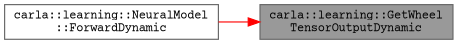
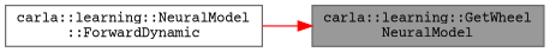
  digraph {
    rankdir=RL
    fontname="Courier Prime"
    node [fontname="Courier Prime" fontsize=10 shape=box style=filled]
-   n1 [color=gray40 fillcolor=grey60 fontcolor=black height=0.2 label="carla::learning::GetWheel\lTensorOutputDynamic" width=0.4]
+   n1 [color=gray40 fillcolor=grey60 fontcolor=black height=0.2 label="carla::learning::GetWheel\lNeuralModel" width=0.4]
    n2 [color=grey40 fillcolor=white height=0.2 label="carla::learning::NeuralModel\l::ForwardDynamic" width=0.4]
    n1 -> n2 [color=red dir=back fontname="Courier Prime" fontsize=10 labelfontname=Helvetica labelfontsize=10 style=solid]
  }
